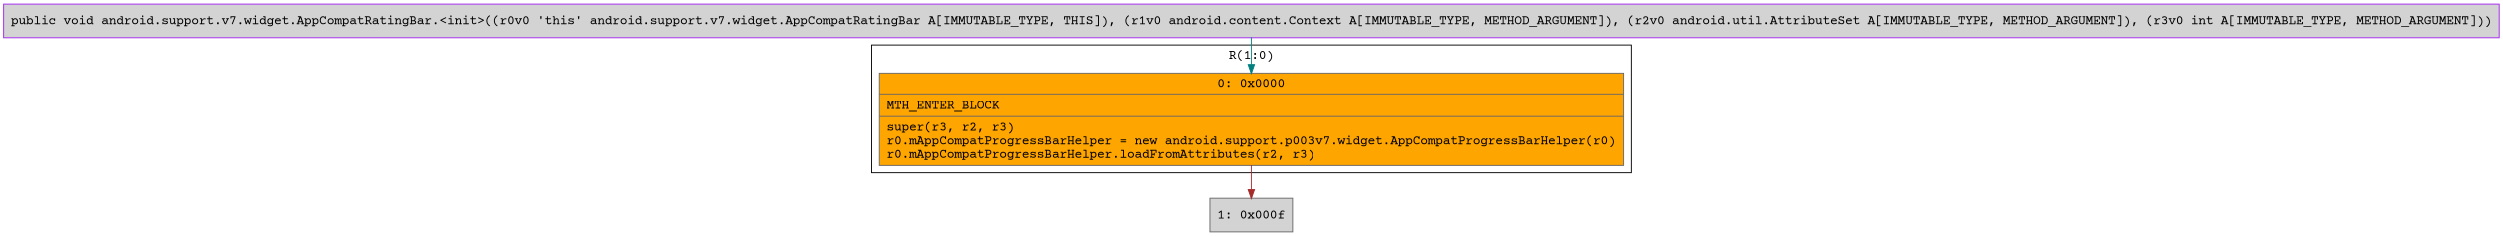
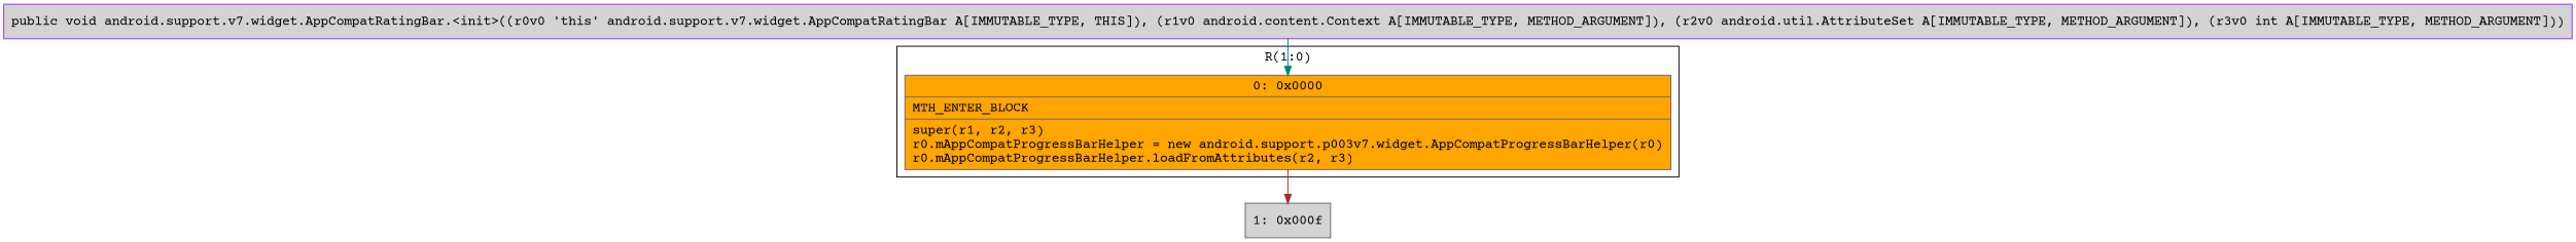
  digraph {
    fontname="Courier Prime"
    node [color=gray40 shape=record style=filled fillcolor=lightgrey fontname="Courier Prime"]
    edge [fontname="Courier Prime"]
-   n1 [label="{0\:\ 0x0000|MTH_ENTER_BLOCK\l|super(r3, r2, r3)\lr0.mAppCompatProgressBarHelper = new android.support.p003v7.widget.AppCompatProgressBarHelper(r0)\lr0.mAppCompatProgressBarHelper.loadFromAttributes(r2, r3)\l}" fillcolor=orange]
+   n1 [label="{0\:\ 0x0000|MTH_ENTER_BLOCK\l|super(r1, r2, r3)\lr0.mAppCompatProgressBarHelper = new android.support.p003v7.widget.AppCompatProgressBarHelper(r0)\lr0.mAppCompatProgressBarHelper.loadFromAttributes(r2, r3)\l}" fillcolor=orange]
    n2 [label="{1\:\ 0x000f}"]
    n3 [label="{public void android.support.v7.widget.AppCompatRatingBar.\<init\>((r0v0 'this' android.support.v7.widget.AppCompatRatingBar A[IMMUTABLE_TYPE, THIS]), (r1v0 android.content.Context A[IMMUTABLE_TYPE, METHOD_ARGUMENT]), (r2v0 android.util.AttributeSet A[IMMUTABLE_TYPE, METHOD_ARGUMENT]), (r3v0 int A[IMMUTABLE_TYPE, METHOD_ARGUMENT])) }" color=purple]
    subgraph cluster_1 {
      label="R(1:0)"
      n1
    }
    n1 -> n2 [color=brown]
    n3 -> n1 [color=teal]
  }
